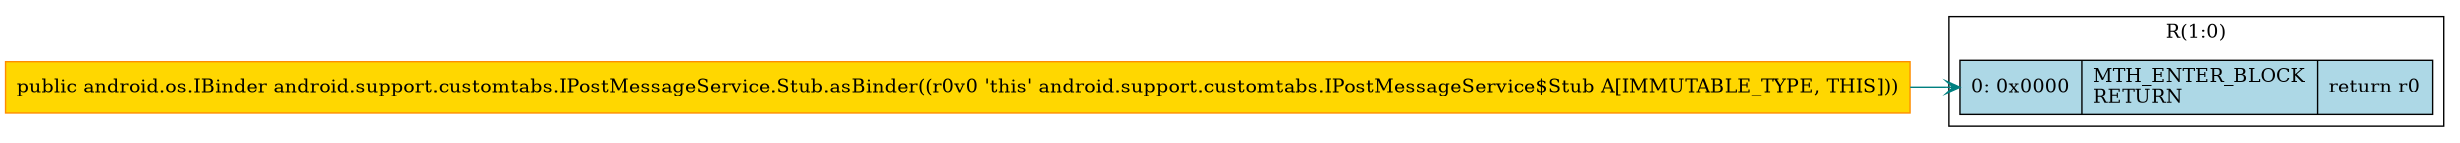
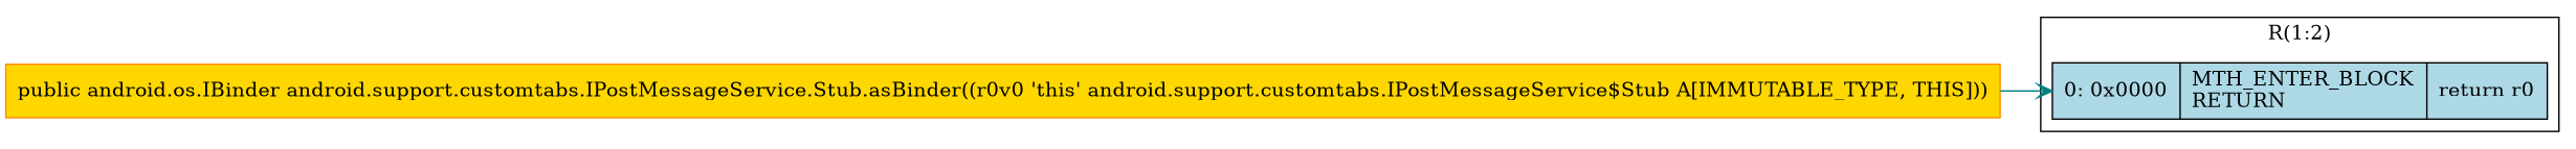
  digraph {
    rankdir=LR
    node [shape=record style=filled]
    n1 [color=black label="{0\:\ 0x0000|MTH_ENTER_BLOCK\lRETURN\l|return r0\l}" fillcolor=lightblue]
    n2 [label="{public android.os.IBinder android.support.customtabs.IPostMessageService.Stub.asBinder((r0v0 'this' android.support.customtabs.IPostMessageService$Stub A[IMMUTABLE_TYPE, THIS])) }" fillcolor=gold color=darkorange]
    subgraph cluster_1 {
-     label="R(1:0)"
+     label="R(1:2)"
      n1
    }
    n2 -> n1 [color=teal arrowhead=vee]
  }
